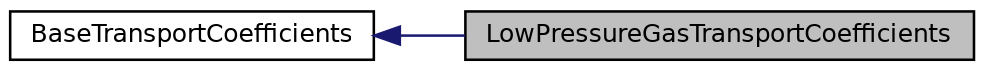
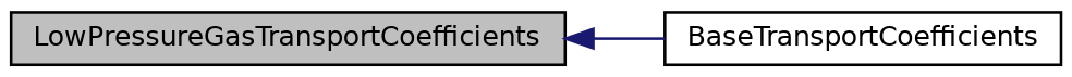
  digraph {
    rankdir=LR
    node [color=black fontname=Helvetica fontsize=10 shape=record style=filled]
    n1 [fillcolor=grey75 fontcolor=black height=0.2 label=LowPressureGasTransportCoefficients width=0.4]
    n2 [fillcolor=white height=0.2 label=BaseTransportCoefficients width=0.4]
-   n2 -> n1 [color=midnightblue dir=back fontname=Helvetica fontsize=10 labelfontname=Helvetica labelfontsize=10 style=solid]
+   n1 -> n2 [color=midnightblue dir=back fontname=Helvetica fontsize=10 labelfontname=Helvetica labelfontsize=10 style=solid]
  }
